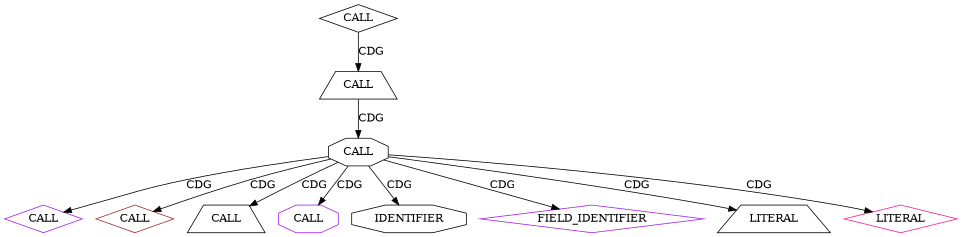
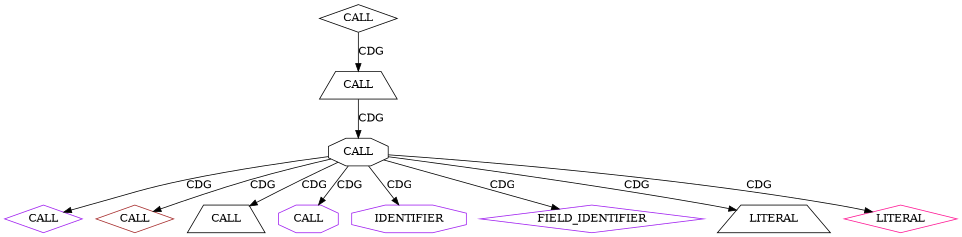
  strict digraph {
    node [ARGUMENT_INDEX=-1 COLUMN_NUMBER=6 DISPATCH_TYPE=STATIC_DISPATCH LINE_NUMBER=534 ORDER=1 TYPE_FULL_NAME="<empty>" filename="messenger_v2.c" color=black shape=diamond]
    n1 [CODE="desc->fd_seg_cnt < 1 ||\n	    desc->fd_seg_cnt > CEPH_FRAME_MAX_SEGMENT_COUNT" LINE_NUMBER=519 METHOD_FULL_NAME="<operator>.logicalOr" NAME="<operator>.logicalOr" label=CALL shape=trapezium]
    n2 [CODE="desc->fd_lens[0] < 0 ||\n	    desc->fd_lens[0] > CEPH_MSG_MAX_CONTROL_LEN" LINE_NUMBER=529 METHOD_FULL_NAME="<operator>.logicalOr" NAME="<operator>.logicalOr" label=CALL shape=octagon]
    n3 [CODE="desc->fd_lens[1] < 0 ||\n	    desc->fd_lens[1] > CEPH_MSG_MAX_FRONT_LEN" METHOD_FULL_NAME="<operator>.logicalOr" NAME="<operator>.logicalOr" label=CALL color=purple]
    n4 [ARGUMENT_INDEX=1 CODE="desc->fd_lens[1] < 0" METHOD_FULL_NAME="<operator>.lessThan" NAME="<operator>.lessThan" label=CALL color=brown]
    n5 [ARGUMENT_INDEX=1 CODE="desc->fd_lens[1]" METHOD_FULL_NAME="<operator>.indirectIndexAccess" NAME="<operator>.indirectIndexAccess" label=CALL shape=trapezium]
    n6 [ARGUMENT_INDEX=1 CODE="desc->fd_lens" METHOD_FULL_NAME="<operator>.indirectFieldAccess" NAME="<operator>.indirectFieldAccess" label=CALL color=purple shape=octagon]
-   n7 [ARGUMENT_INDEX=1 CODE=desc NAME=desc TYPE_FULL_NAME="ceph_frame_desc*" label=IDENTIFIER shape=octagon DISPATCH_TYPE=""]
+   n7 [ARGUMENT_INDEX=1 CODE=desc NAME=desc TYPE_FULL_NAME="ceph_frame_desc*" label=IDENTIFIER color=purple shape=octagon DISPATCH_TYPE=""]
    n8 [ARGUMENT_INDEX=2 CANONICAL_NAME=fd_lens CODE=fd_lens ORDER=2 label=FIELD_IDENTIFIER color=purple DISPATCH_TYPE="" TYPE_FULL_NAME=""]
    n9 [ARGUMENT_INDEX=2 CODE=1 COLUMN_NUMBER=20 ORDER=2 TYPE_FULL_NAME=int label=LITERAL shape=trapezium DISPATCH_TYPE=""]
    n10 [ARGUMENT_INDEX=2 CODE=0 COLUMN_NUMBER=25 ORDER=2 TYPE_FULL_NAME=int label=LITERAL color=deeppink DISPATCH_TYPE=""]
    n11 [CODE="crc != expected_crc" LINE_NUMBER=509 METHOD_FULL_NAME="<operator>.notEquals" NAME="<operator>.notEquals" label=CALL]
    n1 -> n2 [label=CDG]
    n2 -> n3 [label=CDG]
    n2 -> n4 [label=CDG]
    n2 -> n5 [label=CDG]
    n2 -> n6 [label=CDG]
    n2 -> n7 [label=CDG]
    n2 -> n8 [label=CDG]
    n2 -> n9 [label=CDG]
    n2 -> n10 [label=CDG]
    n11 -> n1 [label=CDG]
  }
